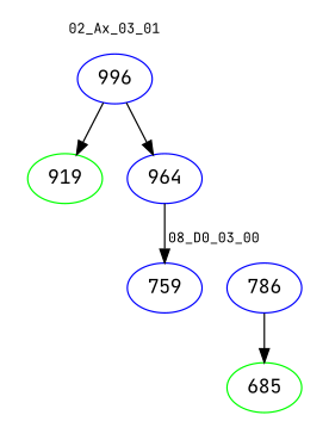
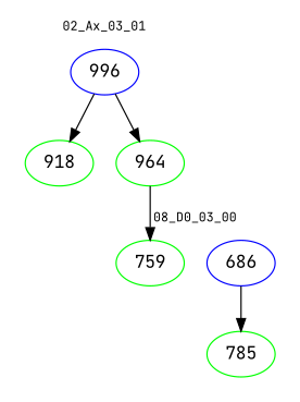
  digraph {
    fontname="JetBrains Mono"
    node [color=blue fontname="JetBrains Mono"]
    edge [color=black fontname="JetBrains Mono"]
    n1 [label=996]
-   n2 [color=green label=919]
-   n3 [label=964]
-   n4 [label=786]
-   n5 [color=green label=685]
-   n6 [label=759]
+   n2 [color=green label=918]
+   n3 [color=green label=964]
+   n4 [label=686]
+   n5 [color=green label=785]
+   n6 [color=green label=759]
    subgraph cluster_1 {
      color=white
      fontsize=10
      label="02_Ax_03_01"
      n1
      n2
      n3
    }
    subgraph cluster_2 {
      color=white
      fontsize=10
      label="08_D0_03_00"
      n4
      n5
      n6
    }
    n1 -> n2
    n1 -> n3
    n3 -> n6
    n4 -> n5
  }
